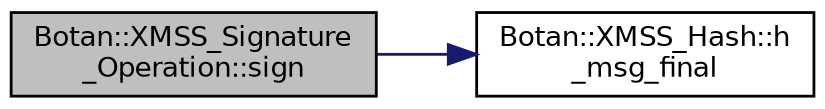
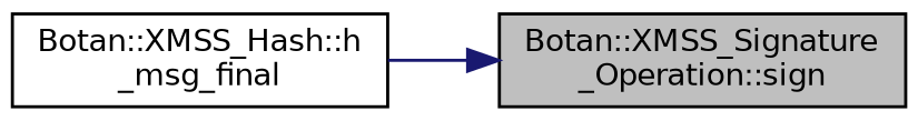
  digraph {
    rankdir=LR
    node [color=black fontname=Helvetica fontsize=10 shape=record style=filled]
    n1 [fillcolor=grey75 fontcolor=black height=0.2 label="Botan::XMSS_Signature\l_Operation::sign" width=0.4]
    n2 [fillcolor=white height=0.2 label="Botan::XMSS_Hash::h\l_msg_final" width=0.4]
-   n1 -> n2 [color=midnightblue fontname=Helvetica fontsize=10 labelfontname=Helvetica labelfontsize=10 style=solid]
+   n2 -> n1 [color=midnightblue fontname=Helvetica fontsize=10 labelfontname=Helvetica labelfontsize=10 style=solid]
  }
